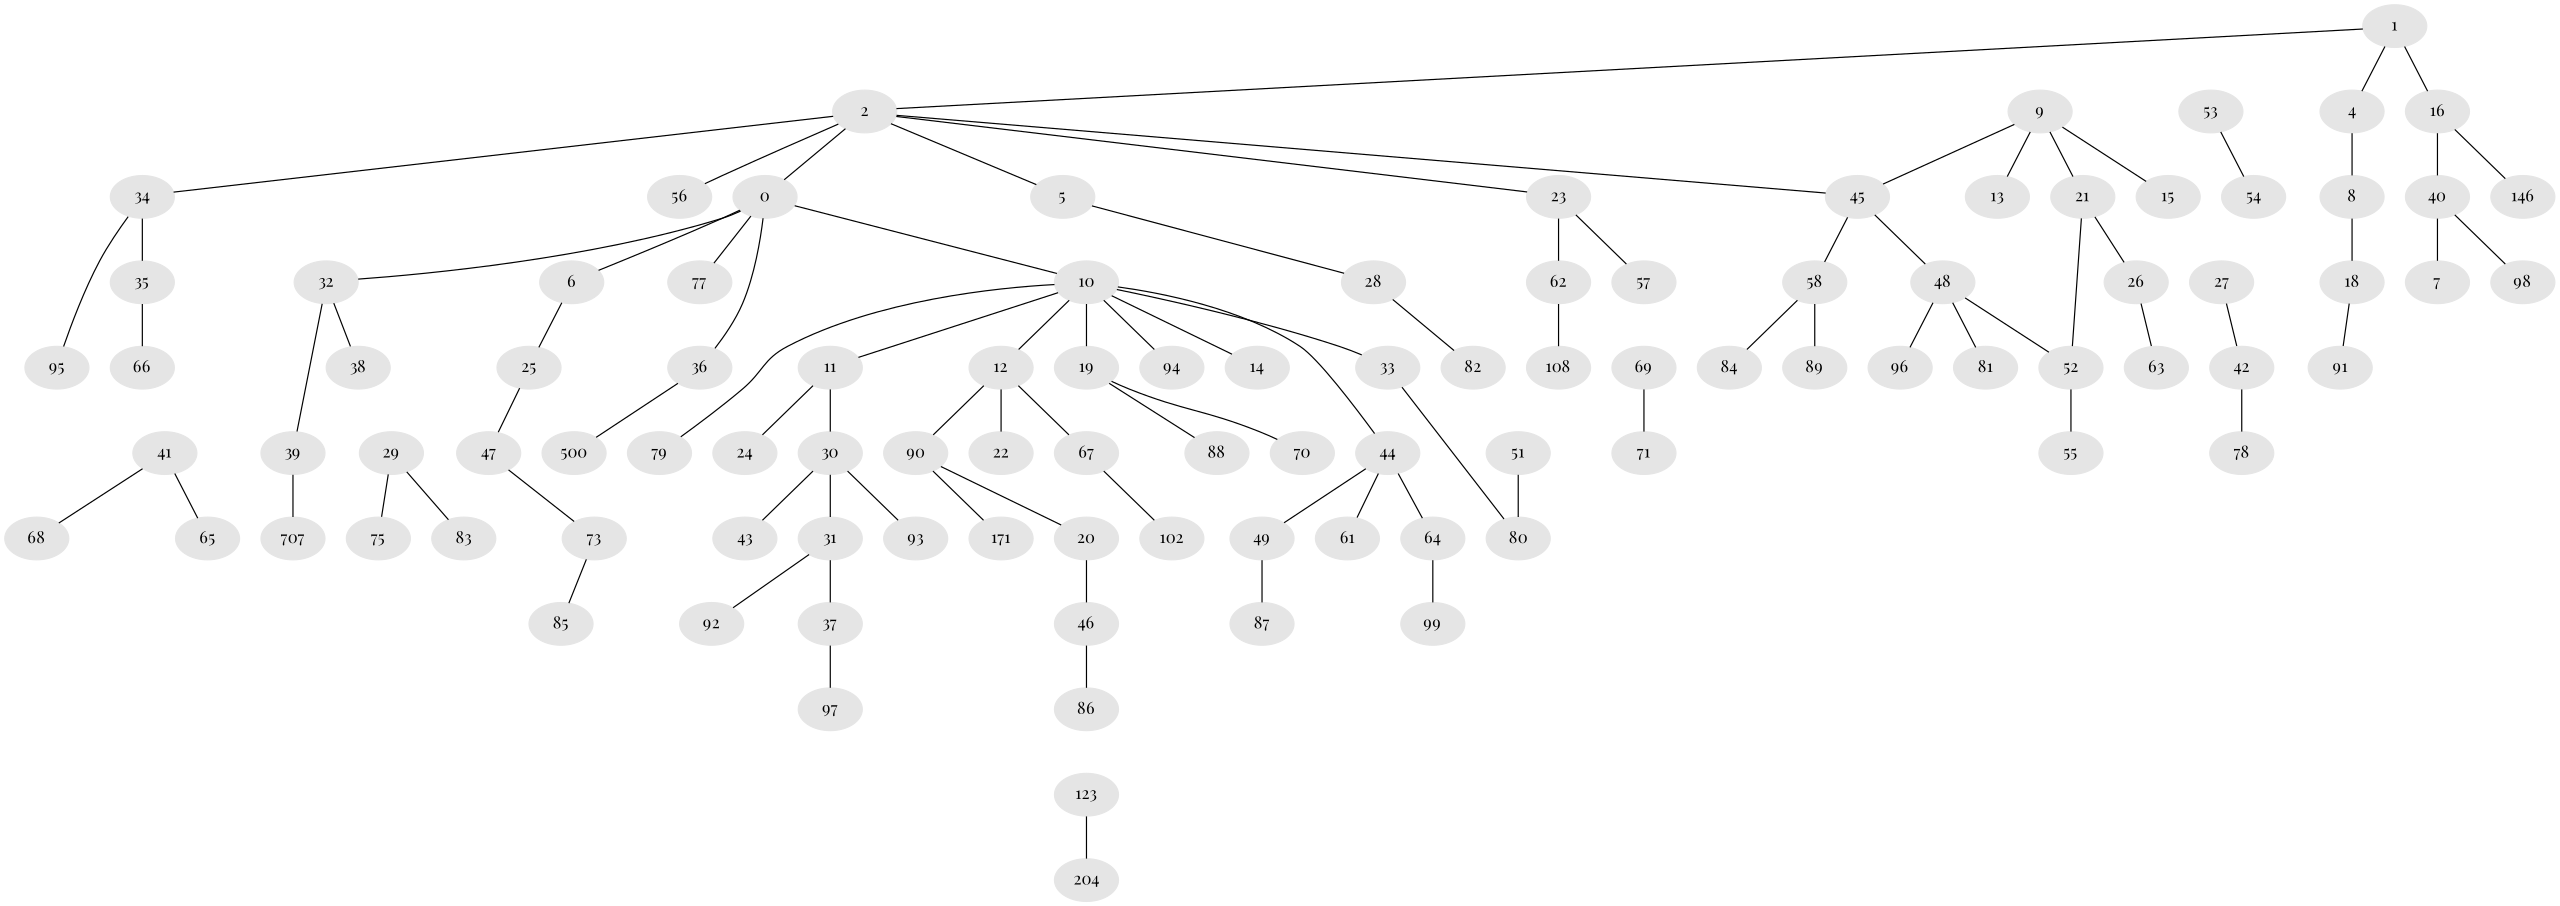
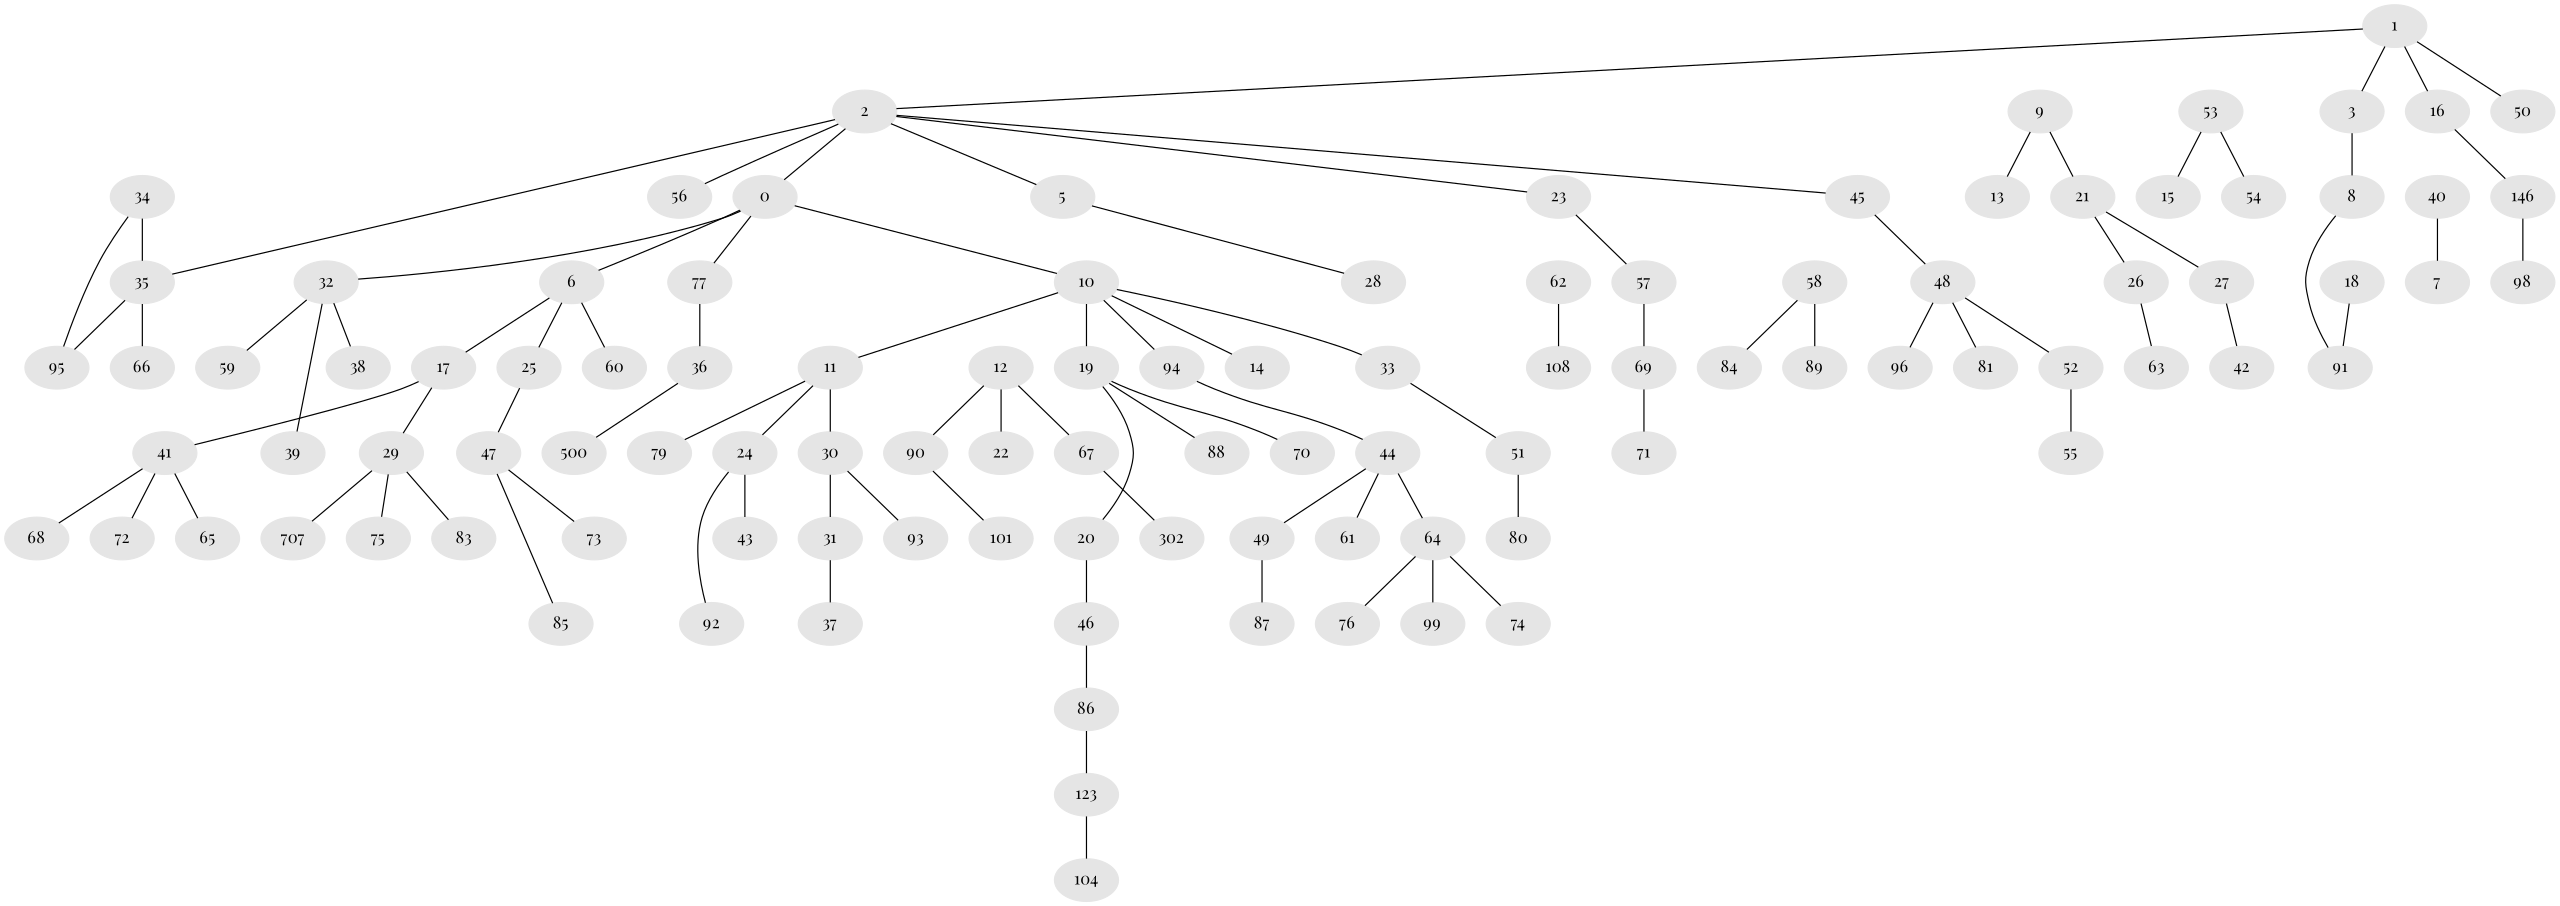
  graph {
    fontname="Playfair Display"
    node [color=gray90 fontname="Playfair Display" style=filled]
    edge [fontname="Playfair Display"]
    1
    2
-   4
+   4 [label=3]
    16
+   50
    n6 [label=0]
    5
    23
    34
    56
    45
    8
    40
    n14 [label=146]
    6
    10
    32
    36
    77
    28
    9
    13
    15
    21
    57
    62
    35
    95
+   17
    25
+   60
    11
    12
    14
    19
    33
    44
    79
    94
    38
    39
+   59
    n43 [label=500]
    18
-   82
    29
    41
    47
    91
    26
    27
    48
    58
    24
    30
    22
    67
    90
    20
    70
    88
    51
    49
    61
    64
    31
    43
    93
-   102
-   101 [label=171]
+   102 [label=302]
+   101
    7
    98
    75
    83
    n75 [label=707]
    65
    68
+   72
    46
    86
    63
    42
    69
    n84 [label=108]
    73
-   78
    37
    92
-   97
    80
    66
    53
    54
    87
+   74
+   76
    99
    52
    81
    96
    84
    89
    n103 [label=123]
    85
    55
    71
-   104 [label=204]
+   104
    1 -- 2
    1 -- 4
    1 -- 16
+   1 -- 50
    2 -- n6
    2 -- 5
    2 -- 23
-   2 -- 34
+   2 -- 35
    2 -- 56
    2 -- 45
    4 -- 8
-   16 -- 40
    16 -- n14
    n6 -- 6
    n6 -- 10
    n6 -- 32
-   n6 -- 36
+   77 -- 36
    n6 -- 77
    5 -- 28
    23 -- 57
-   23 -- 62
    34 -- 35
    34 -- 95
    45 -- 48
-   45 -- 58
-   8 -- 18
+   8 -- 91
    40 -- 7
-   40 -- 98
+   n14 -- 98
+   6 -- 17
    6 -- 25
+   6 -- 60
    10 -- 11
-   10 -- 12
    10 -- 14
    10 -- 19
    10 -- 33
-   10 -- 44
-   10 -- 79
+   94 -- 44
+   11 -- 79
    10 -- 94
    32 -- 38
    32 -- 39
+   32 -- 59
    36 -- n43
-   28 -- 82
-   9 -- 45
    9 -- 13
-   9 -- 15
+   53 -- 15
    9 -- 21
    21 -- 26
-   21 -- 52
+   21 -- 27
+   57 -- 69
    62 -- n84
+   35 -- 95
    35 -- 66
+   17 -- 29
+   17 -- 41
    25 -- 47
    11 -- 24
    11 -- 30
    12 -- 22
    12 -- 67
    12 -- 90
-   90 -- 20
+   19 -- 20
    19 -- 70
    19 -- 88
-   33 -- 80
+   33 -- 51
    44 -- 49
    44 -- 61
    44 -- 64
    18 -- 91
    29 -- 75
    29 -- 83
-   39 -- n75
+   29 -- n75
    41 -- 65
    41 -- 68
+   41 -- 72
    47 -- 73
    26 -- 63
    27 -- 42
    48 -- 52
    48 -- 81
    48 -- 96
    58 -- 84
    58 -- 89
    30 -- 31
-   30 -- 43
+   24 -- 43
    30 -- 93
    67 -- 102
    90 -- 101
    20 -- 46
    51 -- 80
    49 -- 87
+   64 -- 74
+   64 -- 76
    64 -- 99
    31 -- 37
-   31 -- 92
+   24 -- 92
    46 -- 86
-   42 -- 78
+   86 -- n103
    69 -- 71
-   73 -- 85
-   37 -- 97
+   47 -- 85
    53 -- 54
    52 -- 55
    n103 -- 104
  }
